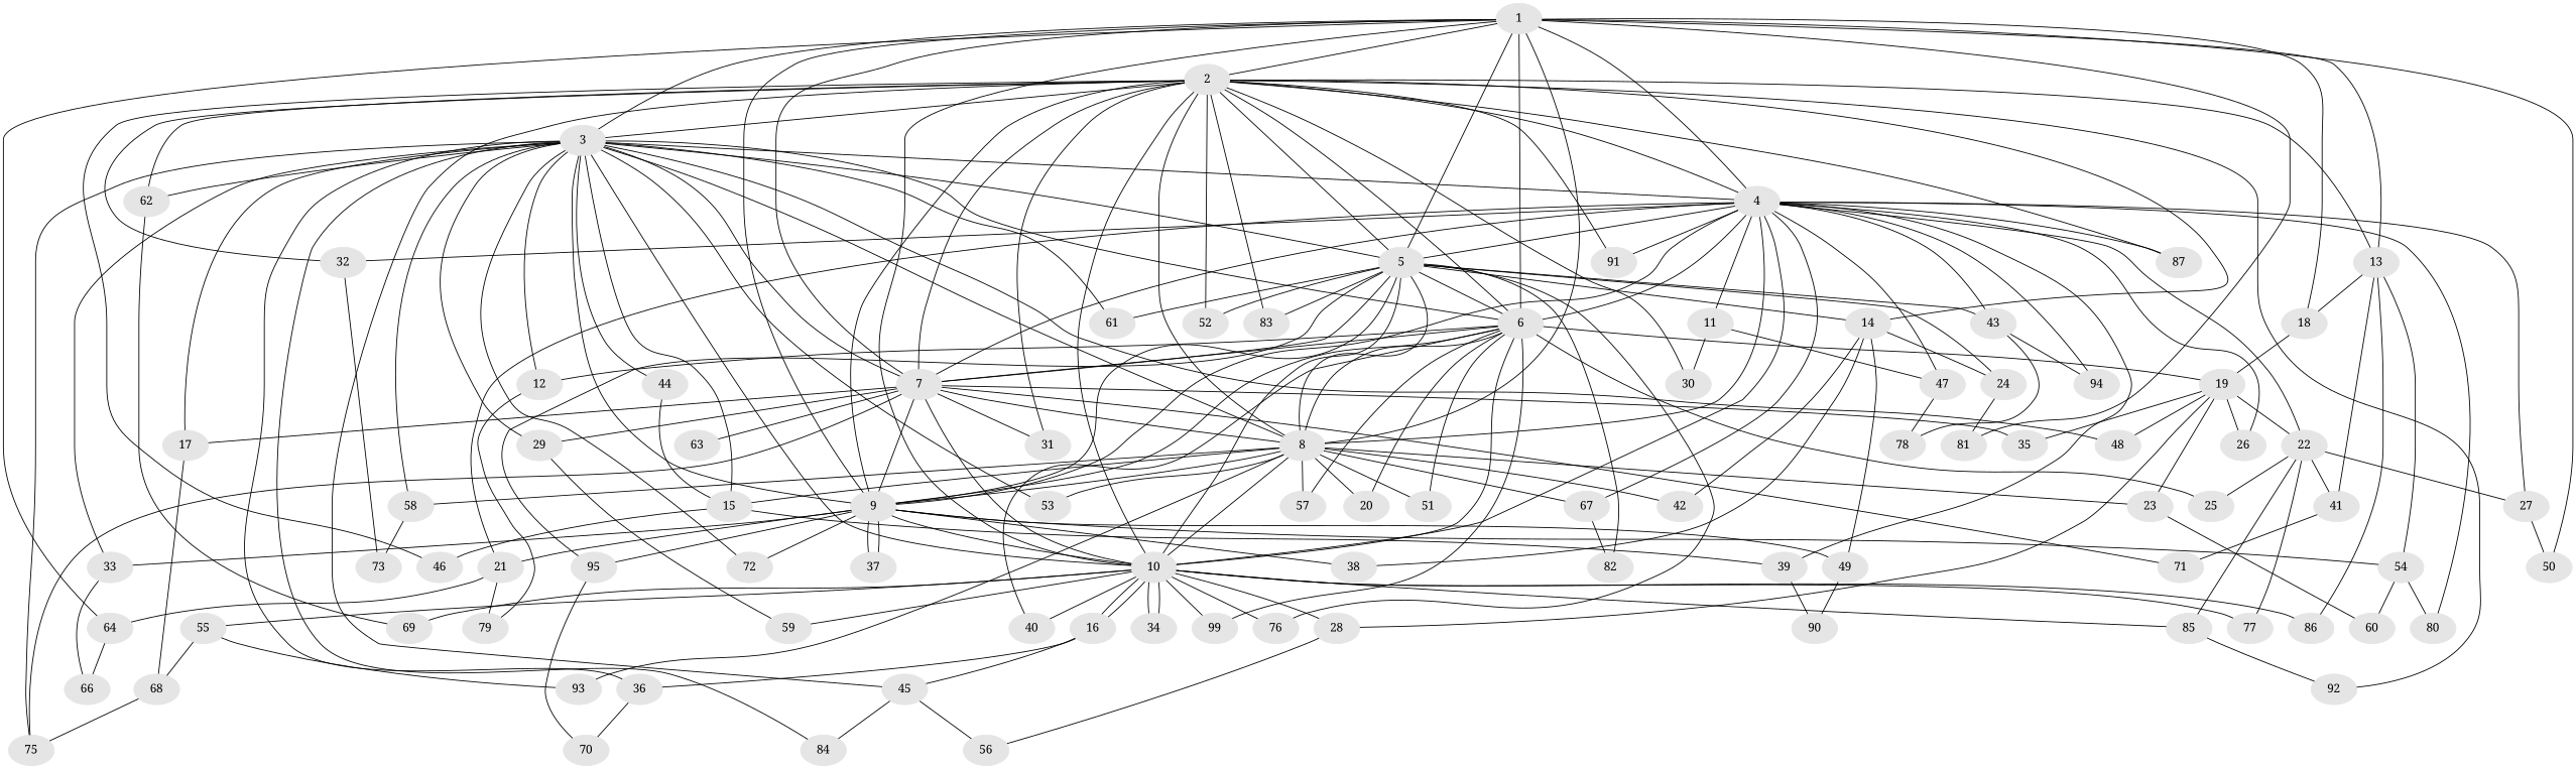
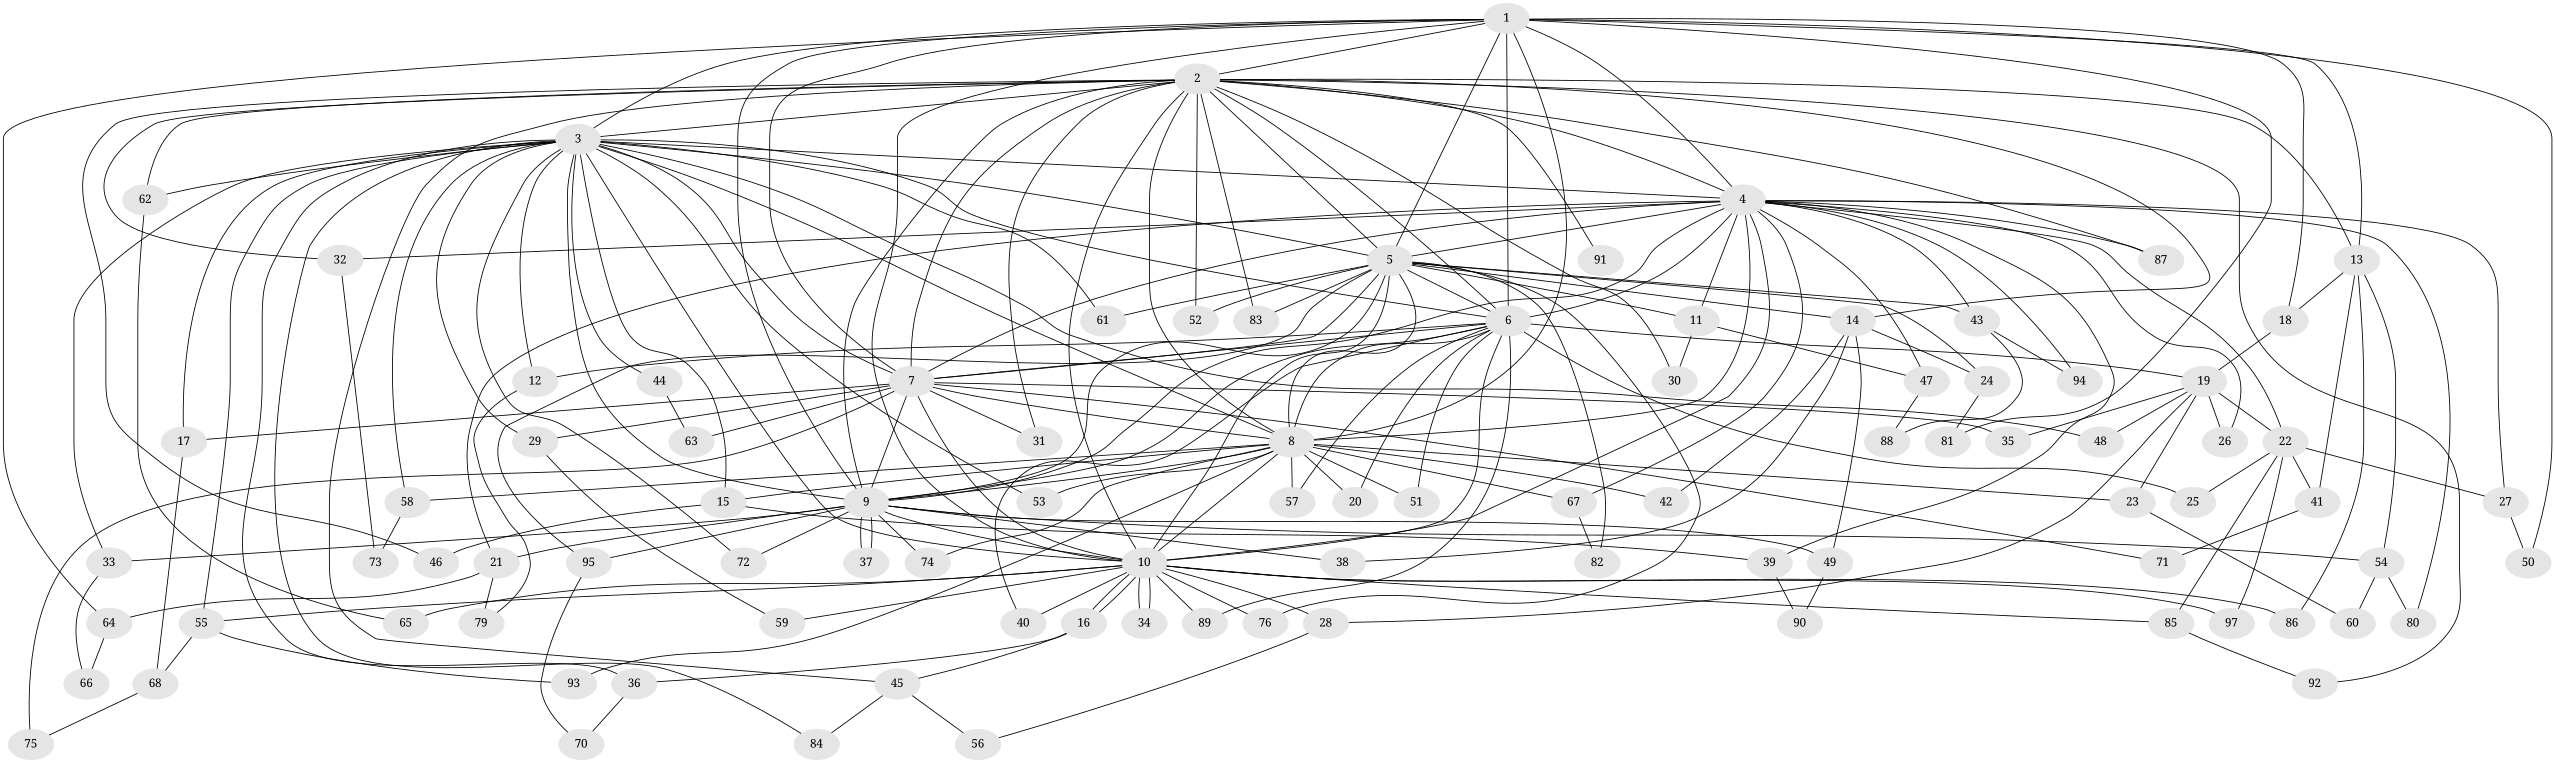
  graph {
    fontname="Noto Serif"
    node [color=gray90 fontname="Noto Serif" style=filled]
    edge [fontname="Noto Serif"]
    1
    2
    3
    4
    5
    6
    7
    8
    9
    10
    13
    18
    50
    64
    81
    14
    30
    31
    32
    45
    46
    52
    62
    83
    87
    91
    92
    12
    15
    17
    29
    33
    36
    44
    48
    53
    55
    58
    61
    72
    84
    11
    21
    22
    26
    27
    39
    43
    47
    67
    80
    94
    24
    n54 [label=95]
    76
    82
    19
    20
    25
    40
    51
    57
-   89 [label=99]
+   89
    35
    63
    71
    75
    23
    42
+   74
    93
    37
    38
    49
    54
    16
    28
    34
    59
-   69
-   77
+   69 [label=65]
+   77 [label=97]
    85
    86
    41
    66
    73
    56
    79
    68
    70
    90
-   78
+   78 [label=88]
    60
    1 -- 2
    1 -- 3
    1 -- 4
    1 -- 5
    1 -- 6
    1 -- 7
    1 -- 8
    1 -- 9
    1 -- 10
    1 -- 13
    1 -- 18
    1 -- 50
    1 -- 64
    1 -- 81
    2 -- 3
    2 -- 4
    2 -- 5
    2 -- 6
    2 -- 7
    2 -- 8
    2 -- 9
    2 -- 10
    2 -- 13
    2 -- 14
    2 -- 30
    2 -- 31
    2 -- 32
    2 -- 45
    2 -- 46
    2 -- 52
    2 -- 62
    2 -- 83
    2 -- 87
    2 -- 91
    2 -- 92
    3 -- 4
    3 -- 5
    3 -- 6
    3 -- 7
    3 -- 8
    3 -- 9
    3 -- 10
    3 -- 62
    3 -- 12
    3 -- 15
    3 -- 17
    3 -- 29
    3 -- 33
    3 -- 36
    3 -- 44
    3 -- 48
    3 -- 53
-   3 -- 75
+   3 -- 55
    3 -- 58
    3 -- 61
    3 -- 72
    3 -- 84
    4 -- 5
    4 -- 6
    4 -- 7
    4 -- 8
    4 -- 9
    4 -- 10
    4 -- 32
    4 -- 87
-   4 -- 91
    4 -- 11
    4 -- 21
    4 -- 22
    4 -- 26
    4 -- 27
    4 -- 39
    4 -- 43
    4 -- 47
    4 -- 67
    4 -- 80
    4 -- 94
    5 -- 6
    5 -- 7
    5 -- 8
    5 -- 9
    5 -- 10
    5 -- 14
    5 -- 52
    5 -- 83
    5 -- 61
+   5 -- 11
    5 -- 43
    5 -- 24
    5 -- n54
    5 -- 76
    5 -- 82
    6 -- 7
    6 -- 8
    6 -- 9
    6 -- 10
    6 -- 12
    6 -- 19
    6 -- 20
    6 -- 25
    6 -- 40
    6 -- 51
    6 -- 57
    6 -- 89
    7 -- 8
    7 -- 9
    7 -- 10
    7 -- 31
    7 -- 17
    7 -- 29
    7 -- 35
    7 -- 63
    7 -- 71
    7 -- 75
    8 -- 9
    8 -- 10
    8 -- 15
    8 -- 53
    8 -- 58
    8 -- 67
    8 -- 20
    8 -- 51
    8 -- 57
    8 -- 23
    8 -- 42
+   8 -- 74
    8 -- 93
    9 -- 10
    9 -- 33
    9 -- 72
    9 -- 21
    9 -- n54
+   9 -- 74
    9 -- 37
    9 -- 37
    9 -- 38
    9 -- 49
    9 -- 54
    10 -- 55
    10 -- 76
    10 -- 40
    10 -- 89
    10 -- 16
    10 -- 16
    10 -- 28
    10 -- 34
    10 -- 34
    10 -- 59
    10 -- 69
    10 -- 77
    10 -- 85
    10 -- 86
    13 -- 18
    13 -- 54
    13 -- 86
    13 -- 41
    18 -- 19
    64 -- 66
    14 -- 24
    14 -- 42
    14 -- 38
    14 -- 49
    32 -- 73
    45 -- 84
    45 -- 56
    62 -- 69
    12 -- 79
    15 -- 46
    15 -- 39
    17 -- 68
    29 -- 59
    33 -- 66
    36 -- 70
-   44 -- 15
+   44 -- 63
    55 -- 93
    55 -- 68
    58 -- 73
    11 -- 30
    11 -- 47
    21 -- 64
    21 -- 79
    22 -- 27
    22 -- 25
    22 -- 77
    22 -- 85
    22 -- 41
    27 -- 50
    39 -- 90
    43 -- 94
    43 -- 78
    47 -- 78
    67 -- 82
    24 -- 81
    n54 -- 70
    19 -- 48
    19 -- 22
    19 -- 26
    19 -- 35
    19 -- 23
    19 -- 28
    23 -- 60
    49 -- 90
    54 -- 80
    54 -- 60
    16 -- 45
    16 -- 36
    28 -- 56
    85 -- 92
    41 -- 71
    68 -- 75
  }
